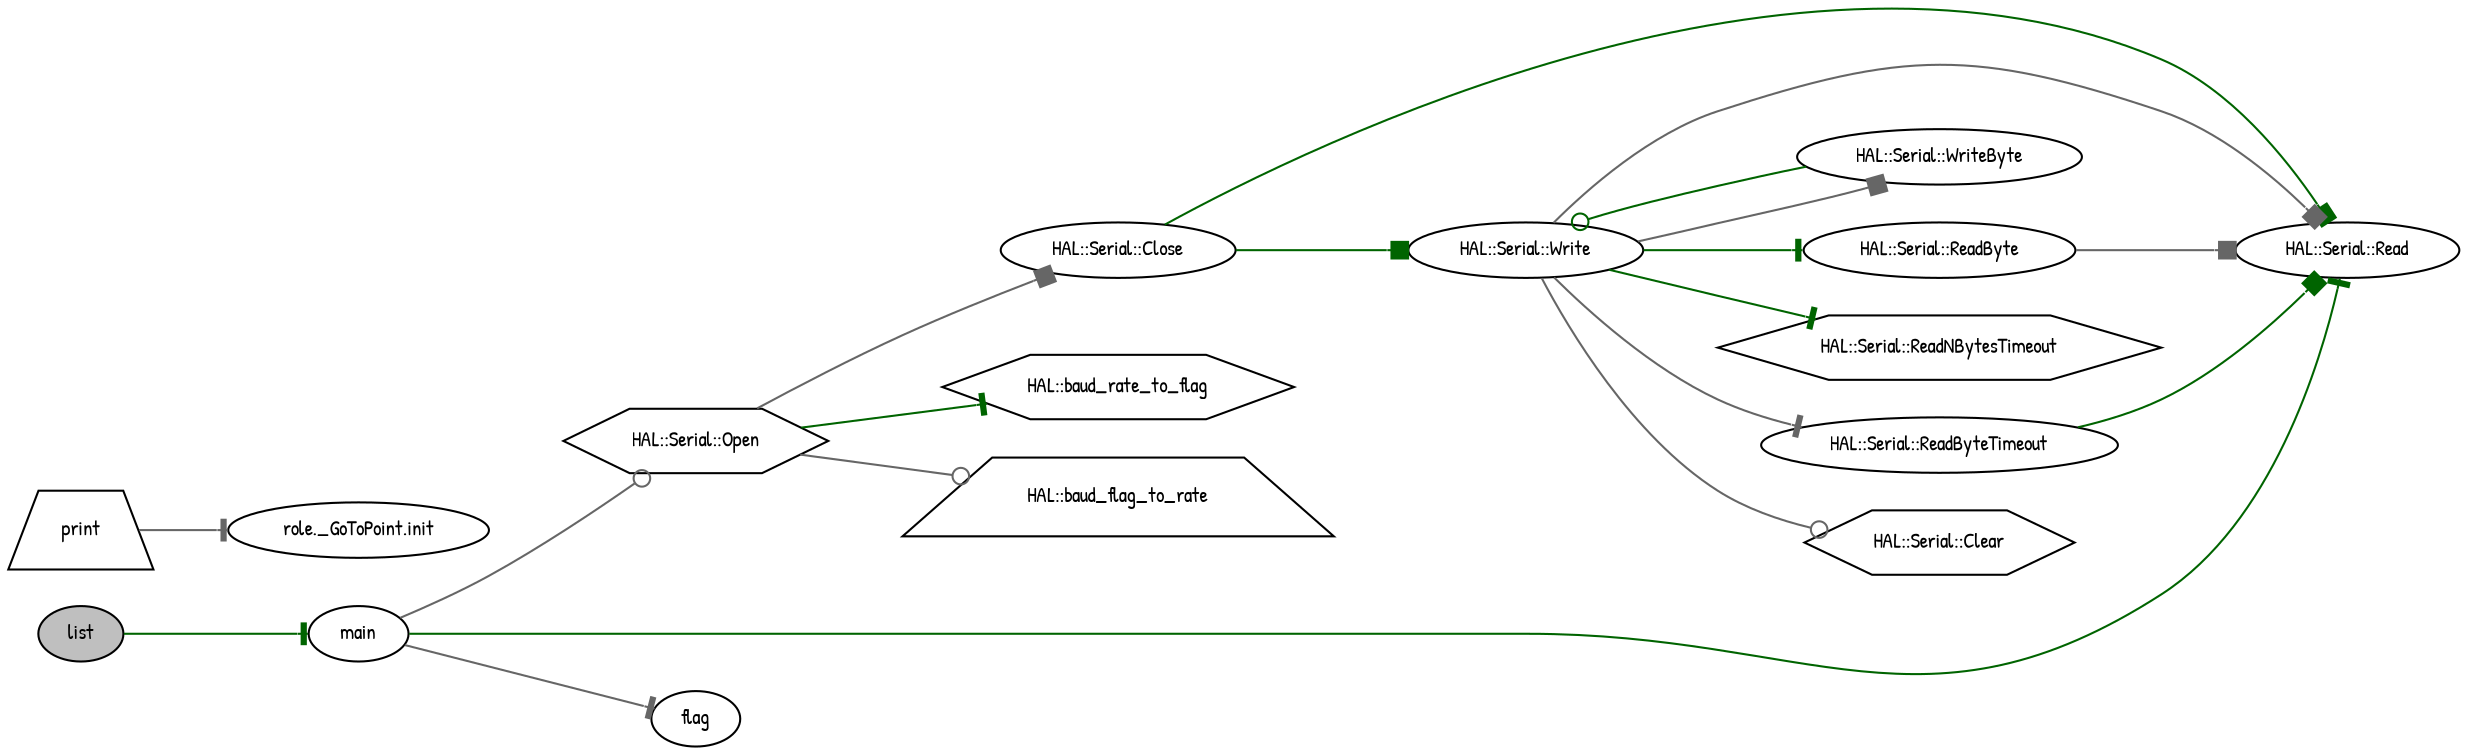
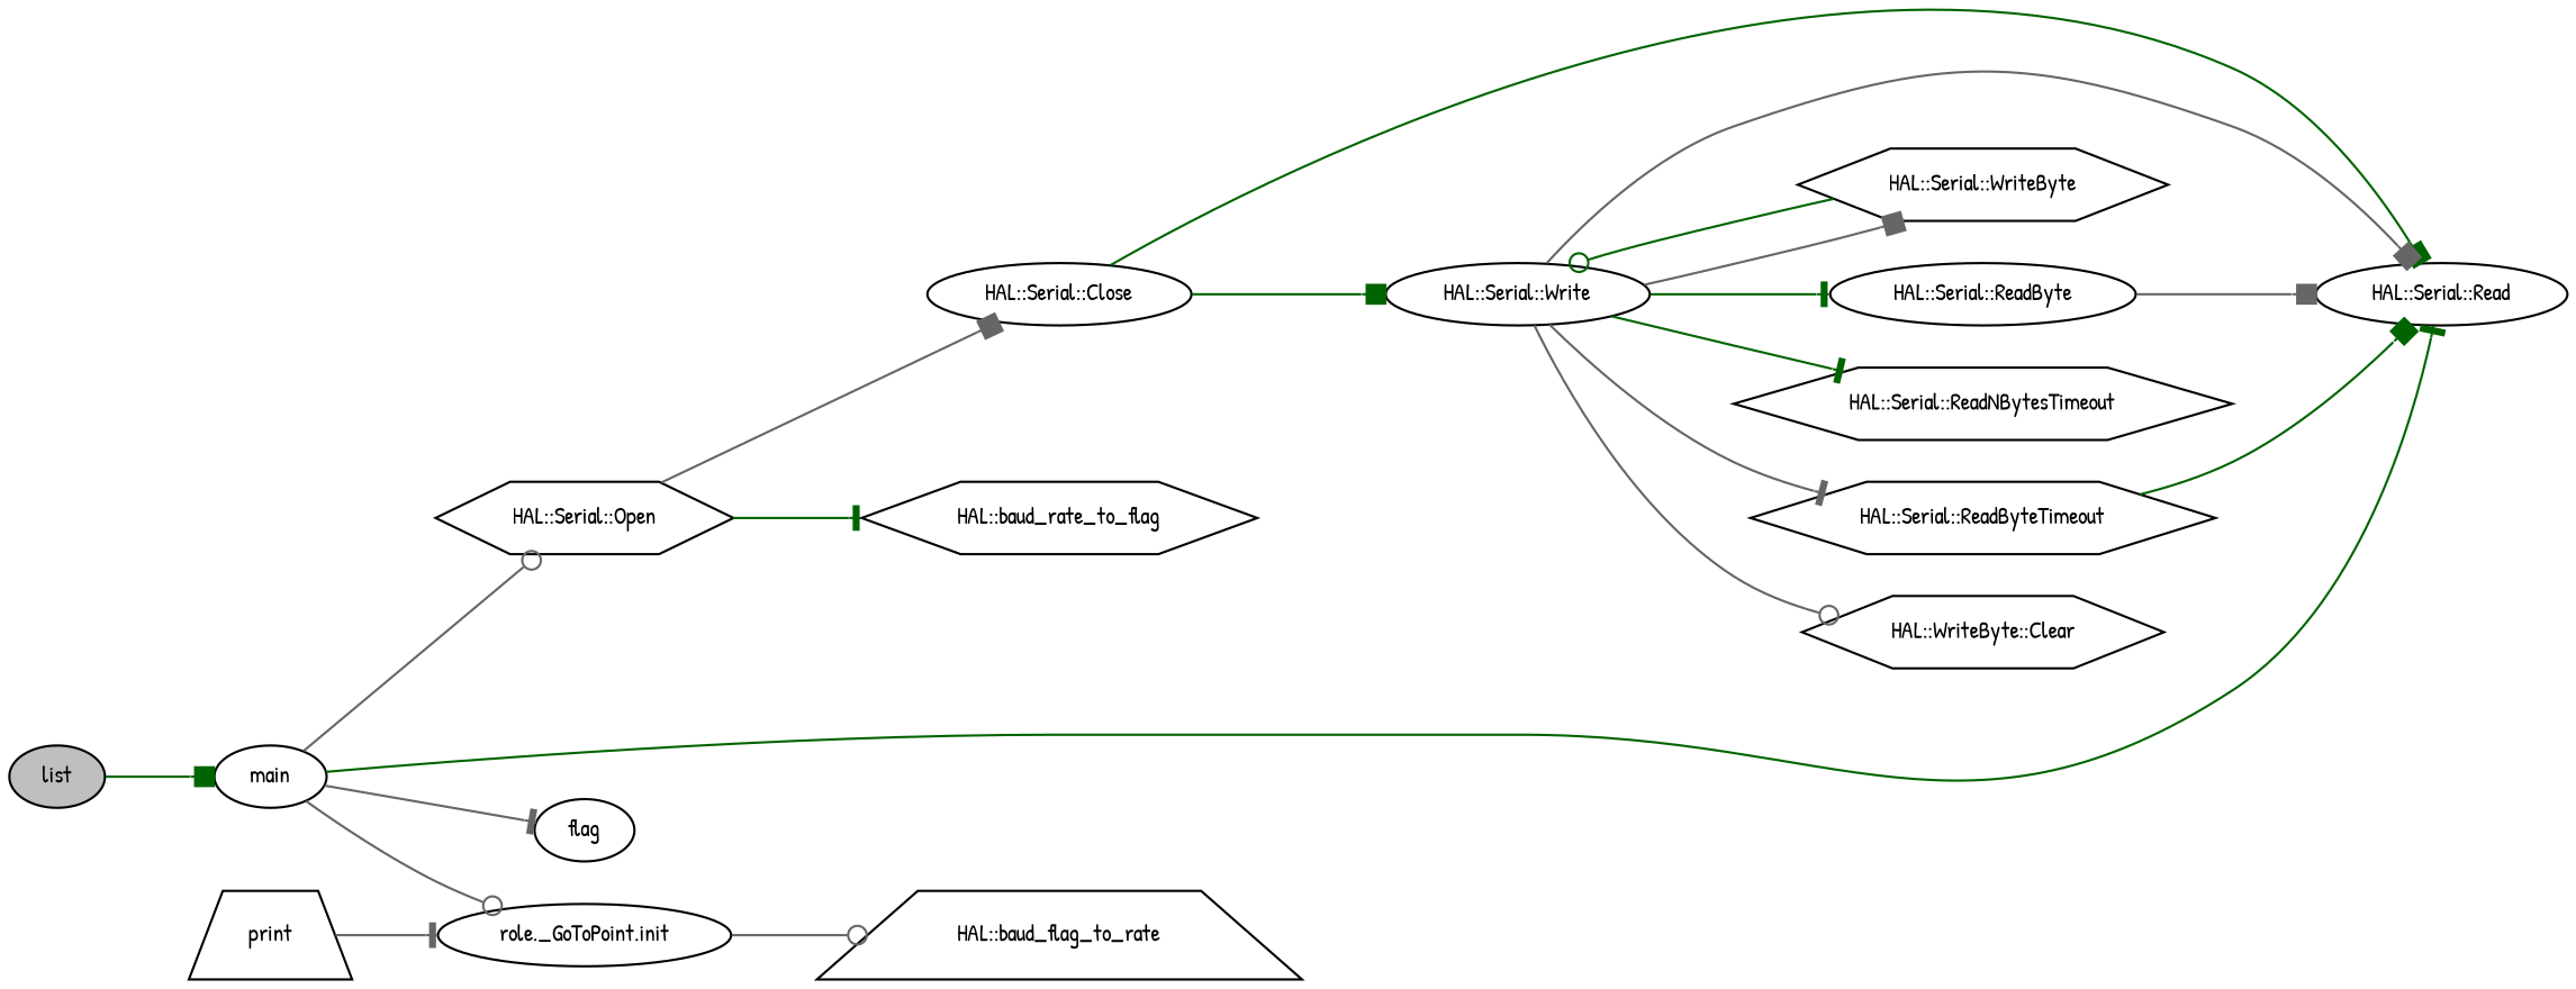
  digraph {
    fontname="Patrick Hand"
    rankdir=LR
    node [color=black fillcolor=white fontname="Patrick Hand" fontsize=10 shape=ellipse style=filled]
    edge [arrowhead=tee color=gray40 fontname="Patrick Hand" fontsize=10 labelfontname=Helvetica labelfontsize=10 style=solid]
    n1 [fillcolor=grey75 fontcolor=black height=0.2 label=list width=0.4]
    n2 [height=0.2 label=main width=0.4]
    n3 [height=0.2 label="HAL::Serial::Open" shape=hexagon width=0.4]
    n4 [height=0.2 label="HAL::Serial::Read" width=0.4]
    n5 [height=0.2 label=flag width=0.4]
    n6 [height=0.2 label="role._GoToPoint.init" width=0.4]
    n7 [height=0.2 label="HAL::Serial::Close" width=0.4]
    n8 [height=0.2 label="HAL::baud_rate_to_flag" shape=hexagon width=0.4]
    n9 [height=0.2 label="HAL::baud_flag_to_rate" shape=trapezium width=0.4]
    n10 [height=0.2 label="HAL::Serial::Write" width=0.4]
-   n11 [height=0.2 label="HAL::Serial::WriteByte" width=0.4]
+   n11 [height=0.2 label="HAL::Serial::WriteByte" shape=hexagon width=0.4]
    n12 [height=0.2 label="HAL::Serial::ReadByte" width=0.4]
    n13 [height=0.2 label="HAL::Serial::ReadNBytesTimeout" shape=hexagon width=0.4]
-   n14 [height=0.2 label="HAL::Serial::ReadByteTimeout" width=0.4]
-   n15 [height=0.2 label="HAL::Serial::Clear" shape=hexagon width=0.4]
+   n14 [height=0.2 label="HAL::Serial::ReadByteTimeout" shape=hexagon width=0.4]
+   n15 [height=0.2 label="HAL::WriteByte::Clear" shape=hexagon width=0.4]
    n16 [height=0.2 label=print shape=trapezium width=0.4]
-   n1 -> n2 [color=darkgreen]
+   n1 -> n2 [arrowhead=box color=darkgreen]
    n2 -> n3 [arrowhead=odot]
    n2 -> n4 [color=darkgreen]
    n2 -> n5
+   n2 -> n6 [arrowhead=odot]
    n3 -> n7 [arrowhead=box]
    n3 -> n8 [color=darkgreen]
-   n3 -> n9 [arrowhead=odot]
+   n6 -> n9 [arrowhead=odot]
    n7 -> n4 [arrowhead=box color=darkgreen]
    n7 -> n10 [arrowhead=box color=darkgreen]
    n10 -> n4 [arrowhead=box]
    n10 -> n11 [arrowhead=box]
    n10 -> n12 [color=darkgreen]
    n10 -> n13 [color=darkgreen]
    n10 -> n14
    n10 -> n15 [arrowhead=odot]
    n11 -> n10 [arrowhead=odot color=darkgreen]
    n12 -> n4 [arrowhead=box]
    n14 -> n4 [arrowhead=box color=darkgreen]
    n16 -> n6
  }
